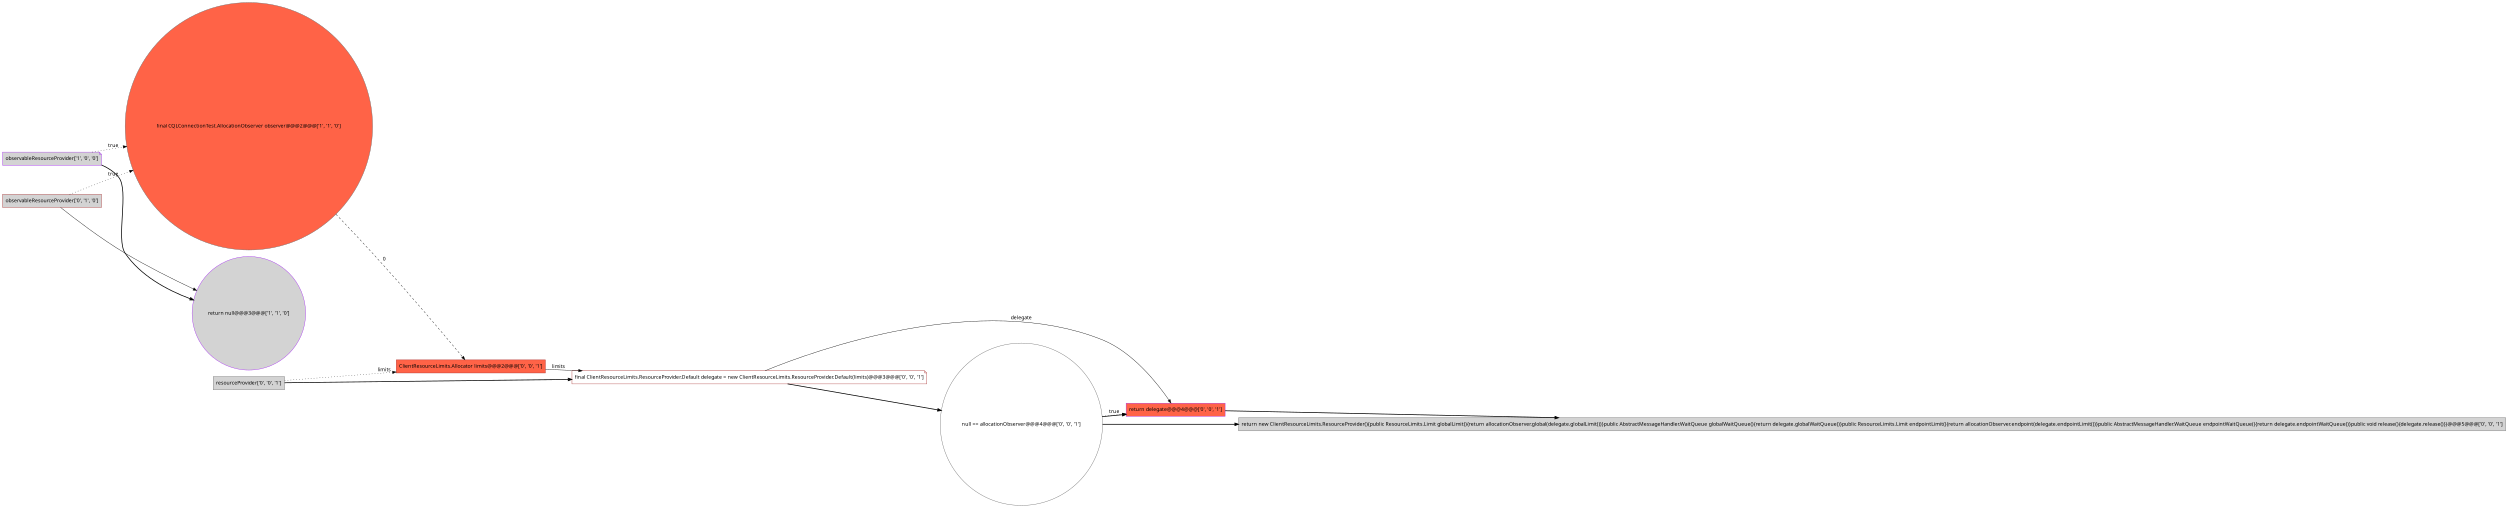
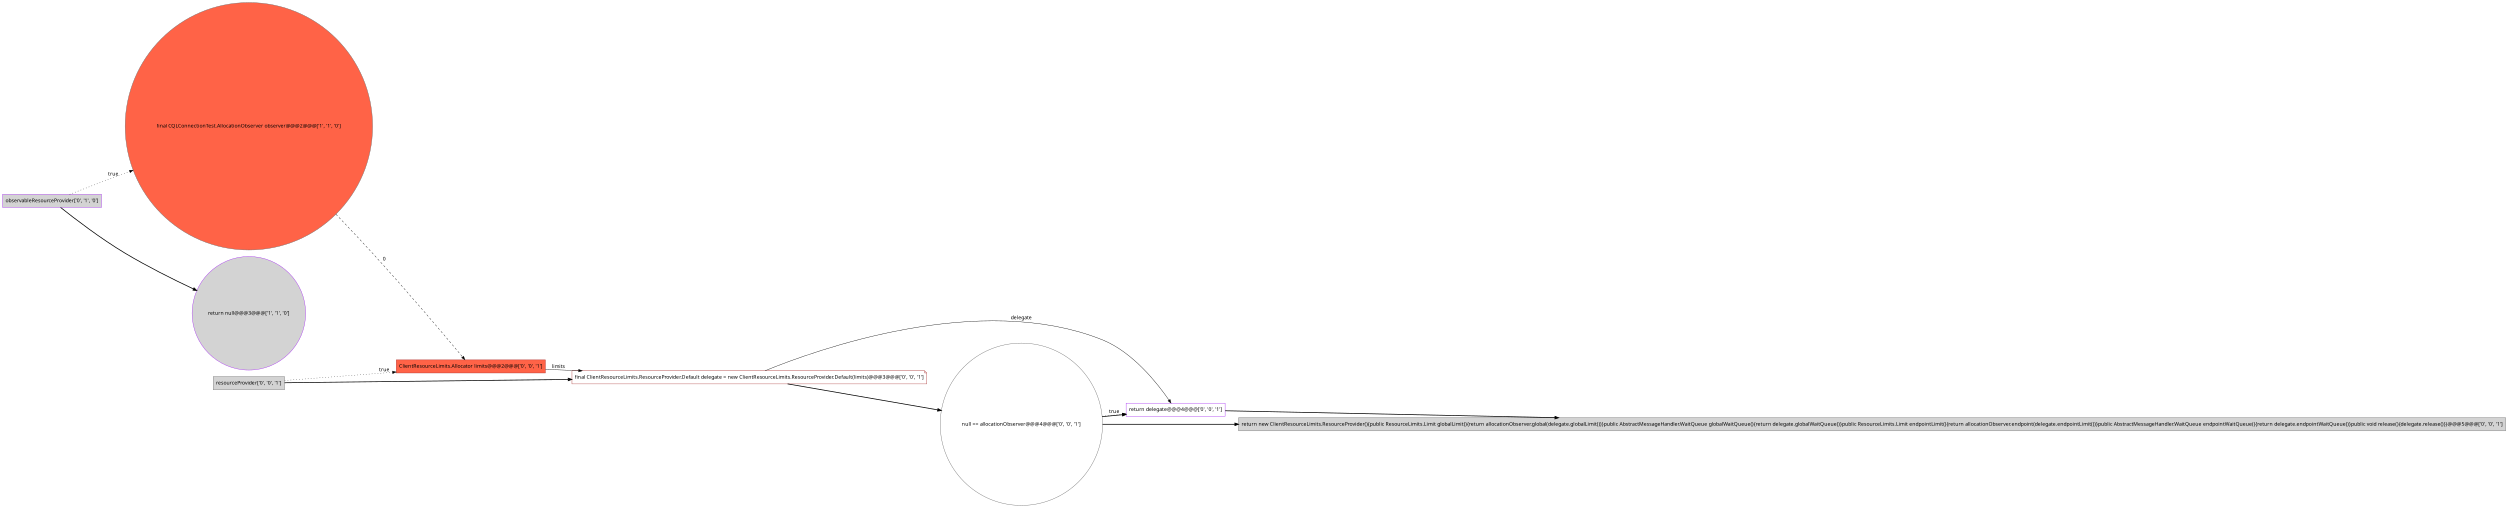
  digraph {
    fontname="Noto Sans"
    rankdir=LR
    node [color=purple fillcolor=lightgray fontname="Noto Sans" shape=box style=filled]
    edge [fontname="Noto Sans" style=bold]
-   n1 [fillcolor=tomato label="return delegate@@@4@@@['0', '0', '1']"]
+   n1 [fillcolor=white label="return delegate@@@4@@@['0', '0', '1']"]
    n2 [color=gray40 label="return new ClientResourceLimits.ResourceProvider(){public ResourceLimits.Limit globalLimit(){return allocationObserver.global(delegate.globalLimit())}public AbstractMessageHandler.WaitQueue globalWaitQueue(){return delegate.globalWaitQueue()}public ResourceLimits.Limit endpointLimit(){return allocationObserver.endpoint(delegate.endpointLimit())}public AbstractMessageHandler.WaitQueue endpointWaitQueue(){return delegate.endpointWaitQueue()}public void release(){delegate.release()}}@@@5@@@['0', '0', '1']"]
    n3 [color=gray40 fillcolor=white label="null == allocationObserver@@@4@@@['0', '0', '1']" shape=circle]
    n4 [color=gray40 label="resourceProvider['0', '0', '1']"]
    n5 [color=brown fillcolor=tomato label="ClientResourceLimits.Allocator limits@@@2@@@['0', '0', '1']"]
    n6 [color=brown fillcolor=white label="final ClientResourceLimits.ResourceProvider.Default delegate = new ClientResourceLimits.ResourceProvider.Default(limits)@@@3@@@['0', '0', '1']" shape=note]
    n7 [label="return null@@@3@@@['1', '1', '0']" shape=circle]
    n8 [color=gray40 fillcolor=tomato label="final CQLConnectionTest.AllocationObserver observer@@@2@@@['1', '1', '0']" shape=circle]
-   n9 [label="observableResourceProvider['1', '0', '0']" shape=note]
-   n10 [color=brown label="observableResourceProvider['0', '1', '0']"]
+   n10 [label="observableResourceProvider['0', '1', '0']"]
    n1 -> n2
    n3 -> n1 [label=true style=dotted]
    n3 -> n1
    n3 -> n2
-   n4 -> n5 [label=limits style=dotted]
+   n4 -> n5 [label=true style=dotted]
    n4 -> n6
    n5 -> n6 [label=limits style=solid]
    n6 -> n1 [label=delegate style=solid]
    n6 -> n3
    n8 -> n5 [label=0 style=dashed]
-   n9 -> n7
-   n9 -> n8 [label=true style=dotted]
-   n10 -> n7 [style=solid]
+   n10 -> n7
    n10 -> n8 [label=true style=dotted]
  }
